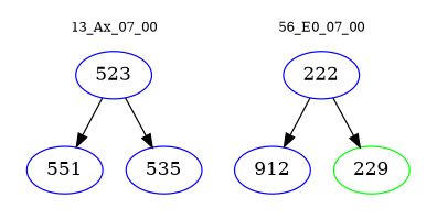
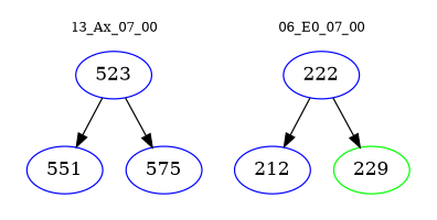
  digraph {
    node [color=blue]
    edge [color=black]
    n1 [label=523]
    n2 [label=551]
-   n3 [label=535]
+   n3 [label=575]
    n4 [label=222]
-   n5 [label=912]
+   n5 [label=212]
    n6 [color=green label=229]
    subgraph cluster_1 {
      color=white
      fontsize=10
      label="13_Ax_07_00"
      n1
      n2
      n3
    }
    subgraph cluster_2 {
      color=white
      fontsize=10
-     label="56_E0_07_00"
+     label="06_E0_07_00"
      n4
      n5
      n6
    }
    n1 -> n2
    n1 -> n3
    n4 -> n5
    n4 -> n6
  }
